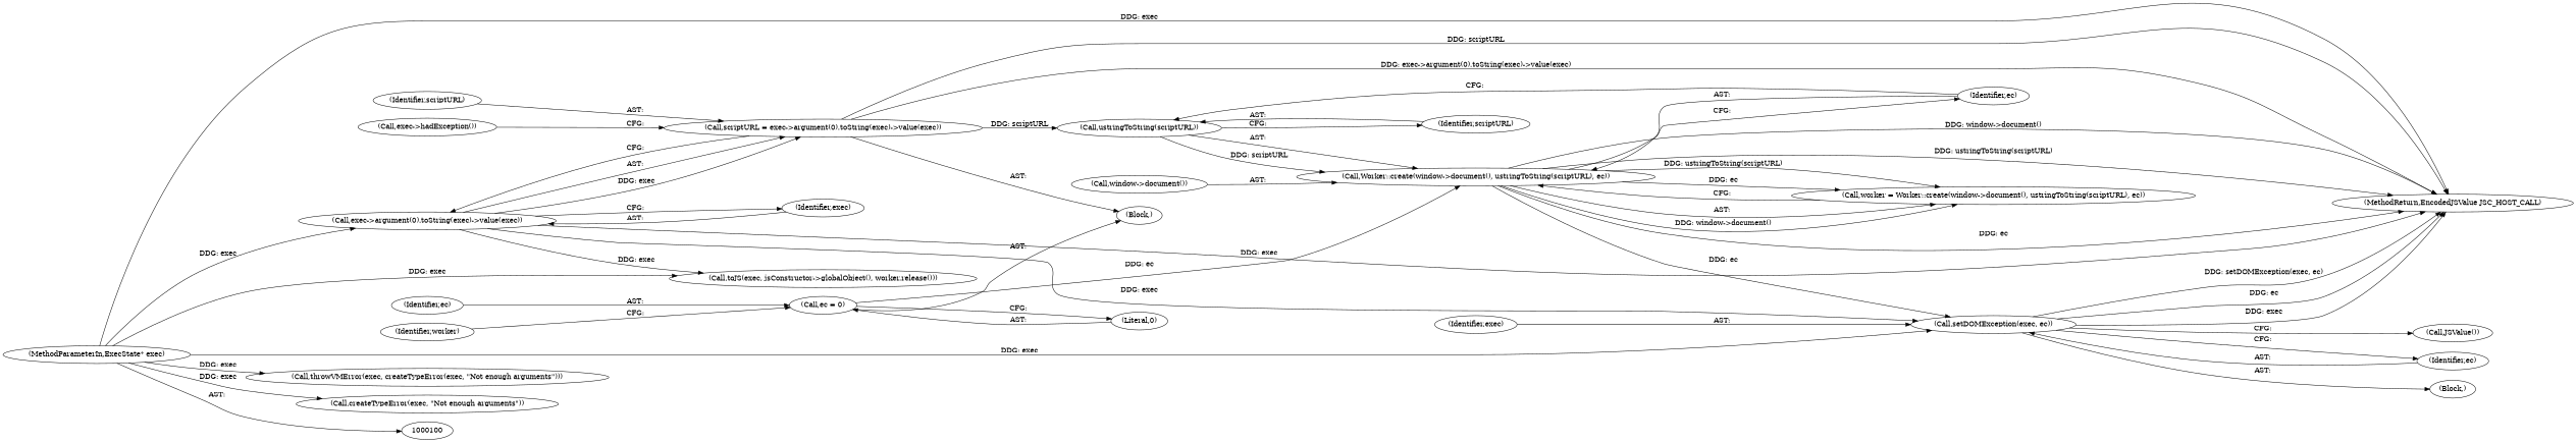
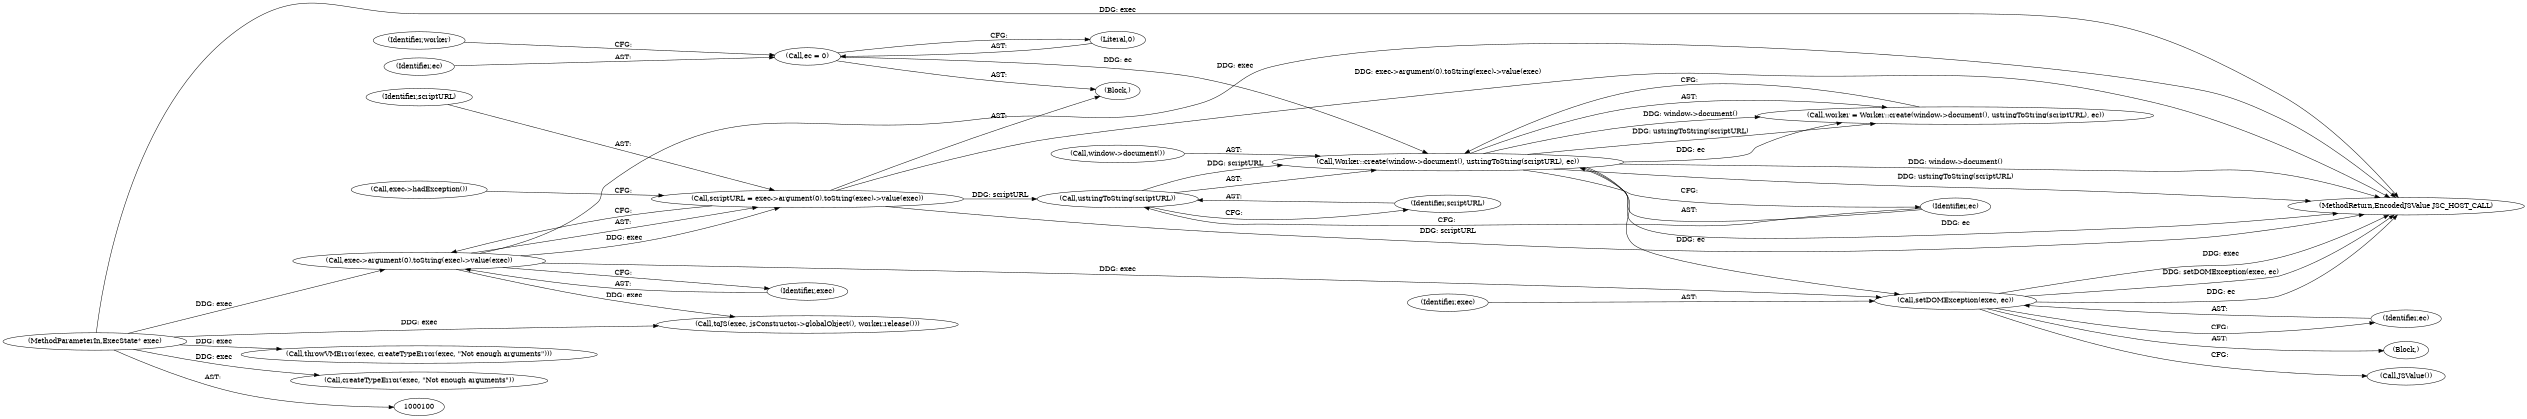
  digraph {
    rankdir=LR
    n1 [label="(Call,setDOMException(exec, ec))"]
    n2 [label="(Identifier,ec)"]
    n3 [label="(Block,)"]
    n4 [label="(MethodReturn,EncodedJSValue JSC_HOST_CALL)"]
    n5 [label="(Call,JSValue())"]
    n6 [label="(Call,exec->argument(0).toString(exec)->value(exec))"]
    n7 [label="(Call,scriptURL = exec->argument(0).toString(exec)->value(exec))"]
    n8 [label="(Identifier,exec)"]
    n9 [label="(Call,toJS(exec, jsConstructor->globalObject(), worker.release()))"]
    n10 [label="(Call,ustringToString(scriptURL))"]
    n11 [label="(Block,)"]
    n12 [label="(MethodParameterIn,ExecState* exec)"]
    n13 [label="(Call,throwVMError(exec, createTypeError(exec, \"Not enough arguments\")))"]
    n14 [label="(Call,createTypeError(exec, \"Not enough arguments\"))"]
    1000100
    n16 [label="(Call,Worker::create(window->document(), ustringToString(scriptURL), ec))"]
    n17 [label="(Identifier,ec)"]
    n18 [label="(Call,worker = Worker::create(window->document(), ustringToString(scriptURL), ec))"]
    n19 [label="(Identifier,scriptURL)"]
    n20 [label="(Call,ec = 0)"]
    n21 [label="(Literal,0)"]
    n22 [label="(Identifier,scriptURL)"]
    n23 [label="(Call,exec->hadException())"]
    n24 [label="(Identifier,worker)"]
    n25 [label="(Call,window->document())"]
    n26 [label="(Identifier,ec)"]
    n27 [label="(Identifier,exec)"]
    n1 -> n2 [label="CFG: "]
    n1 -> n3 [label="AST: "]
    n1 -> n4 [label="DDG: setDOMException(exec, ec)"]
    n1 -> n4 [label="DDG: ec"]
    n1 -> n4 [label="DDG: exec"]
    n1 -> n5 [label="CFG: "]
    n2 -> n1 [label="AST: "]
    n6 -> n1 [label="DDG: exec"]
    n6 -> n4 [label="DDG: exec"]
    n6 -> n7 [label="AST: "]
    n6 -> n7 [label="DDG: exec"]
    n6 -> n8 [label="CFG: "]
    n6 -> n9 [label="DDG: exec"]
    n7 -> n4 [label="DDG: scriptURL"]
    n7 -> n4 [label="DDG: exec->argument(0).toString(exec)->value(exec)"]
    n7 -> n6 [label="CFG: "]
    n7 -> n10 [label="DDG: scriptURL"]
    n7 -> n11 [label="AST: "]
    n8 -> n6 [label="AST: "]
    n10 -> n16 [label="AST: "]
    n10 -> n16 [label="DDG: scriptURL"]
    n10 -> n19 [label="CFG: "]
-   n12 -> n1 [label="DDG: exec"]
    n12 -> n4 [label="DDG: exec"]
    n12 -> n6 [label="DDG: exec"]
    n12 -> n9 [label="DDG: exec"]
    n12 -> n13 [label="DDG: exec"]
    n12 -> n14 [label="DDG: exec"]
    n12 -> 1000100 [label="AST: "]
    n16 -> n1 [label="DDG: ec"]
    n16 -> n4 [label="DDG: window->document()"]
    n16 -> n4 [label="DDG: ustringToString(scriptURL)"]
    n16 -> n4 [label="DDG: ec"]
    n16 -> n17 [label="CFG: "]
    n16 -> n18 [label="AST: "]
    n16 -> n18 [label="DDG: window->document()"]
    n16 -> n18 [label="DDG: ustringToString(scriptURL)"]
    n16 -> n18 [label="DDG: ec"]
    n17 -> n10 [label="CFG: "]
    n17 -> n16 [label="AST: "]
    n18 -> n16 [label="CFG: "]
    n19 -> n10 [label="AST: "]
    n20 -> n11 [label="AST: "]
    n20 -> n16 [label="DDG: ec"]
    n20 -> n21 [label="CFG: "]
    n21 -> n20 [label="AST: "]
    n22 -> n7 [label="AST: "]
    n23 -> n7 [label="CFG: "]
    n24 -> n20 [label="CFG: "]
    n25 -> n16 [label="AST: "]
    n26 -> n20 [label="AST: "]
    n27 -> n1 [label="AST: "]
  }
